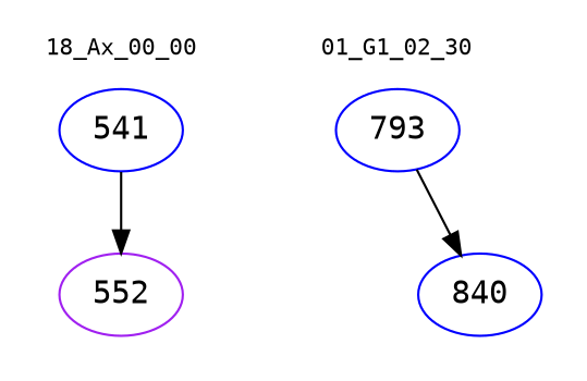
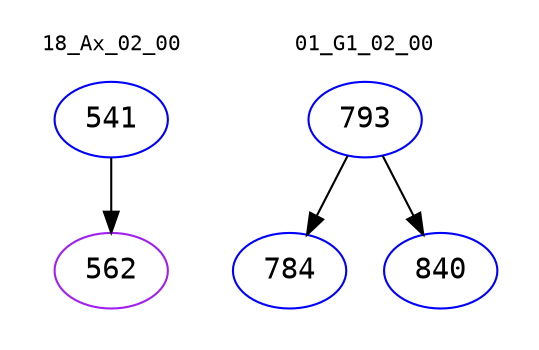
  digraph {
    fontname="DejaVu Sans Mono"
    node [color=blue fontname="DejaVu Sans Mono"]
    edge [color=black fontname="DejaVu Sans Mono"]
    n1 [label=541]
-   n2 [color=purple label=552]
+   n2 [color=purple label=562]
    n3 [label=793]
+   n4 [label=784]
    n5 [label=840]
    subgraph cluster_1 {
      color=white
      fontsize=10
-     label="18_Ax_00_00"
+     label="18_Ax_02_00"
      n1
      n2
    }
    subgraph cluster_2 {
      color=white
      fontsize=10
-     label="01_G1_02_30"
+     label="01_G1_02_00"
      n3
+     n4
      n5
    }
    n1 -> n2
+   n3 -> n4
    n3 -> n5
  }
